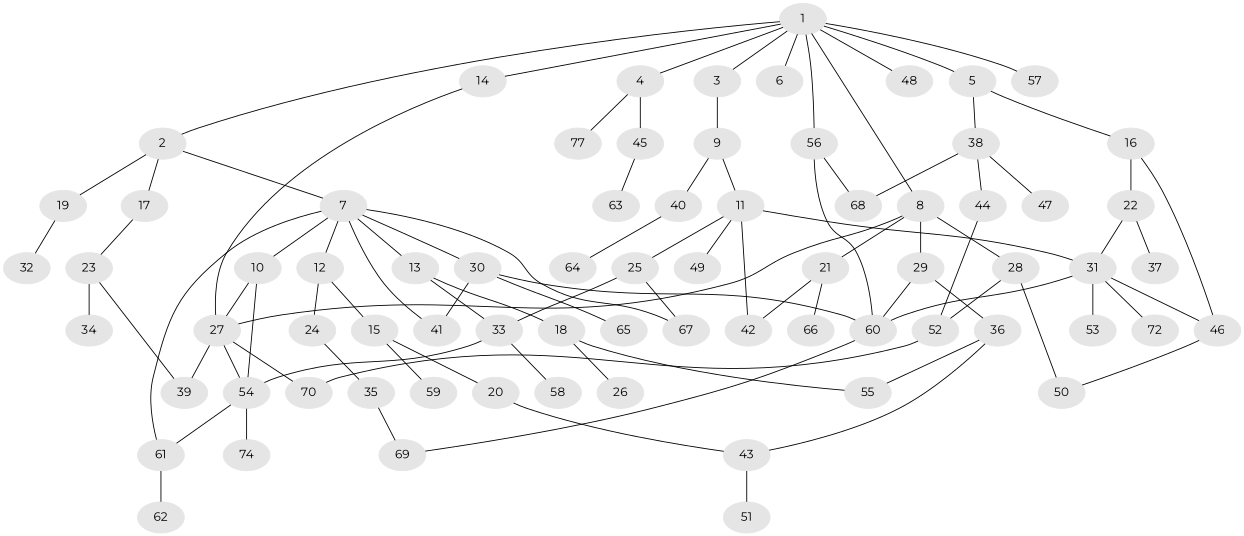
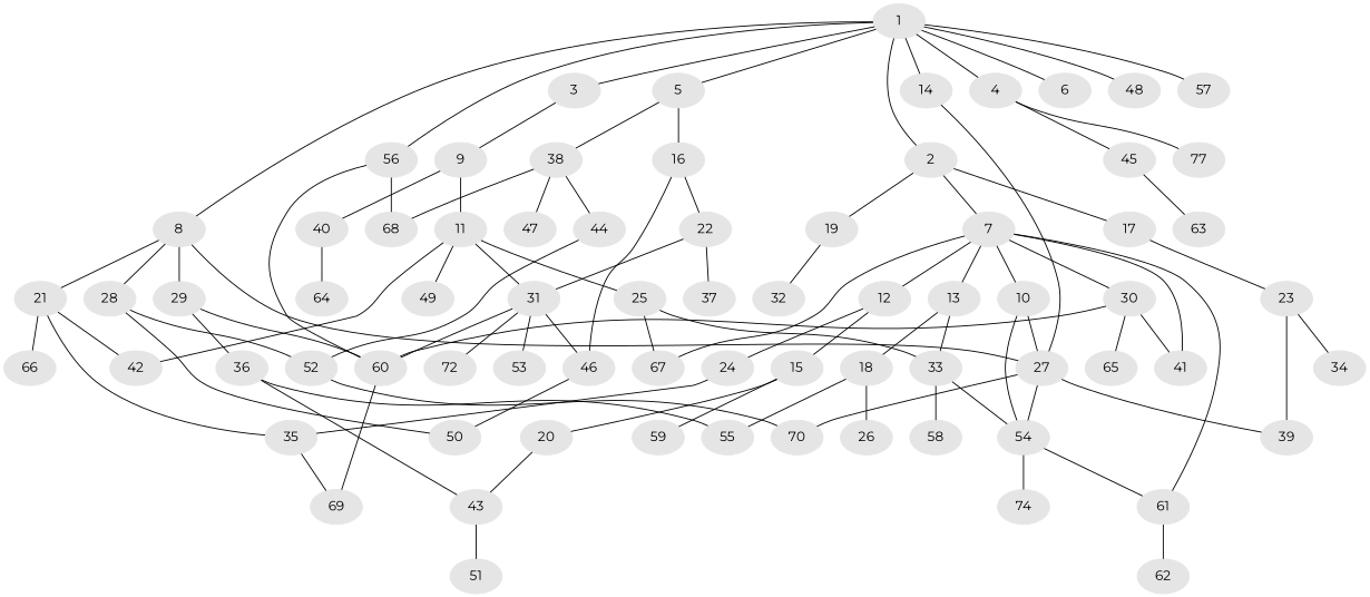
  graph {
    fontname=Montserrat
    node [color=gray90 fontname=Montserrat style=filled]
    edge [fontname=Montserrat]
    1
    2
    3
    4
    5
    6
    8
    14
    48
    56
    57
    7
    17
    19
    9
    45
    n17 [label=77]
    16
    38
    21
    27
    28
    29
    60
    68
    10
    12
    13
    30
    41
    61
    67
    23
    32
    11
    40
    63
    22
    46
    44
    47
    54
    15
    24
    18
    33
    65
    62
    42
    35
    66
    39
    70
    50
    52
    36
    25
    31
    49
    64
    74
    53
    72
    20
    59
    26
    55
    58
    43
    37
    34
    51
    69
    1 -- 2
    1 -- 3
    1 -- 4
    1 -- 5
    1 -- 6
    1 -- 8
    1 -- 14
    1 -- 48
    1 -- 56
    1 -- 57
    2 -- 7
    2 -- 17
    2 -- 19
    3 -- 9
    4 -- 45
    4 -- n17
    5 -- 16
    5 -- 38
    8 -- 21
    8 -- 27
    8 -- 28
    8 -- 29
    14 -- 27
    56 -- 60
    56 -- 68
    7 -- 10
    7 -- 12
    7 -- 13
    7 -- 30
    7 -- 41
    7 -- 61
    7 -- 67
    17 -- 23
    19 -- 32
    9 -- 11
    9 -- 40
    45 -- 63
    16 -- 22
    16 -- 46
    38 -- 68
    38 -- 44
    38 -- 47
    21 -- 42
+   21 -- 35
    21 -- 66
    27 -- 54
    27 -- 39
    27 -- 70
    28 -- 50
    28 -- 52
    29 -- 60
    29 -- 36
    60 -- 69
    10 -- 27
    10 -- 54
    12 -- 15
    12 -- 24
    13 -- 18
    13 -- 33
    30 -- 60
    30 -- 41
    30 -- 65
    61 -- 62
    23 -- 39
    23 -- 34
    11 -- 42
    11 -- 25
    11 -- 31
    11 -- 49
    40 -- 64
    22 -- 31
    22 -- 37
    46 -- 50
    44 -- 52
    54 -- 61
    54 -- 74
    15 -- 20
    15 -- 59
    24 -- 35
    18 -- 26
    18 -- 55
    33 -- 54
    33 -- 58
    35 -- 69
    52 -- 70
    36 -- 55
    36 -- 43
    25 -- 67
    25 -- 33
    31 -- 60
    31 -- 46
    31 -- 53
    31 -- 72
    20 -- 43
    43 -- 51
  }
